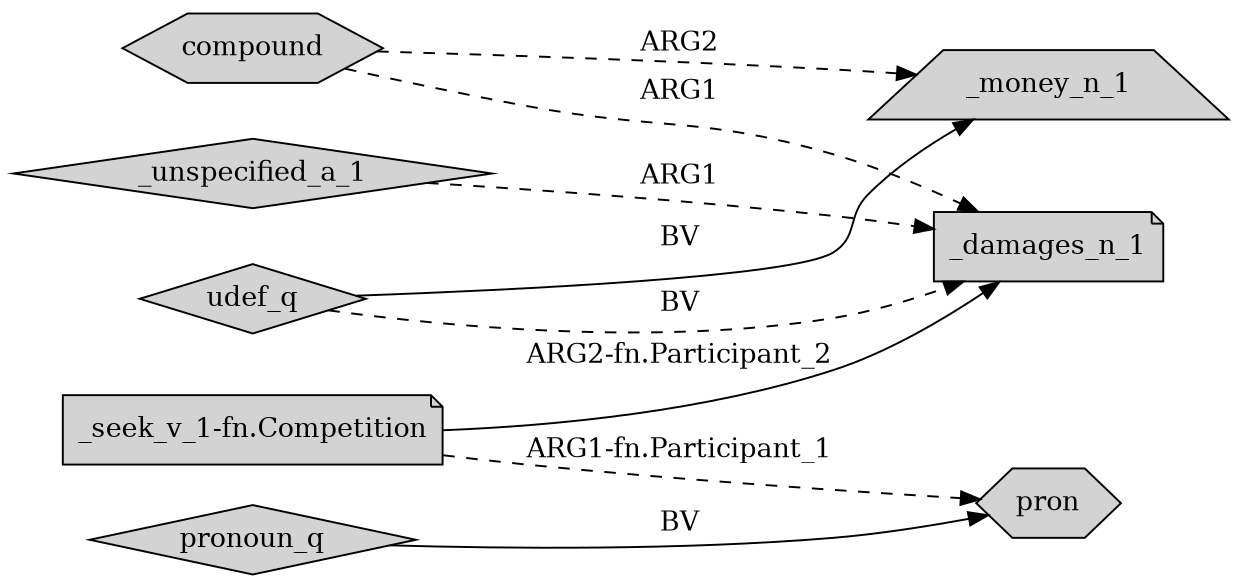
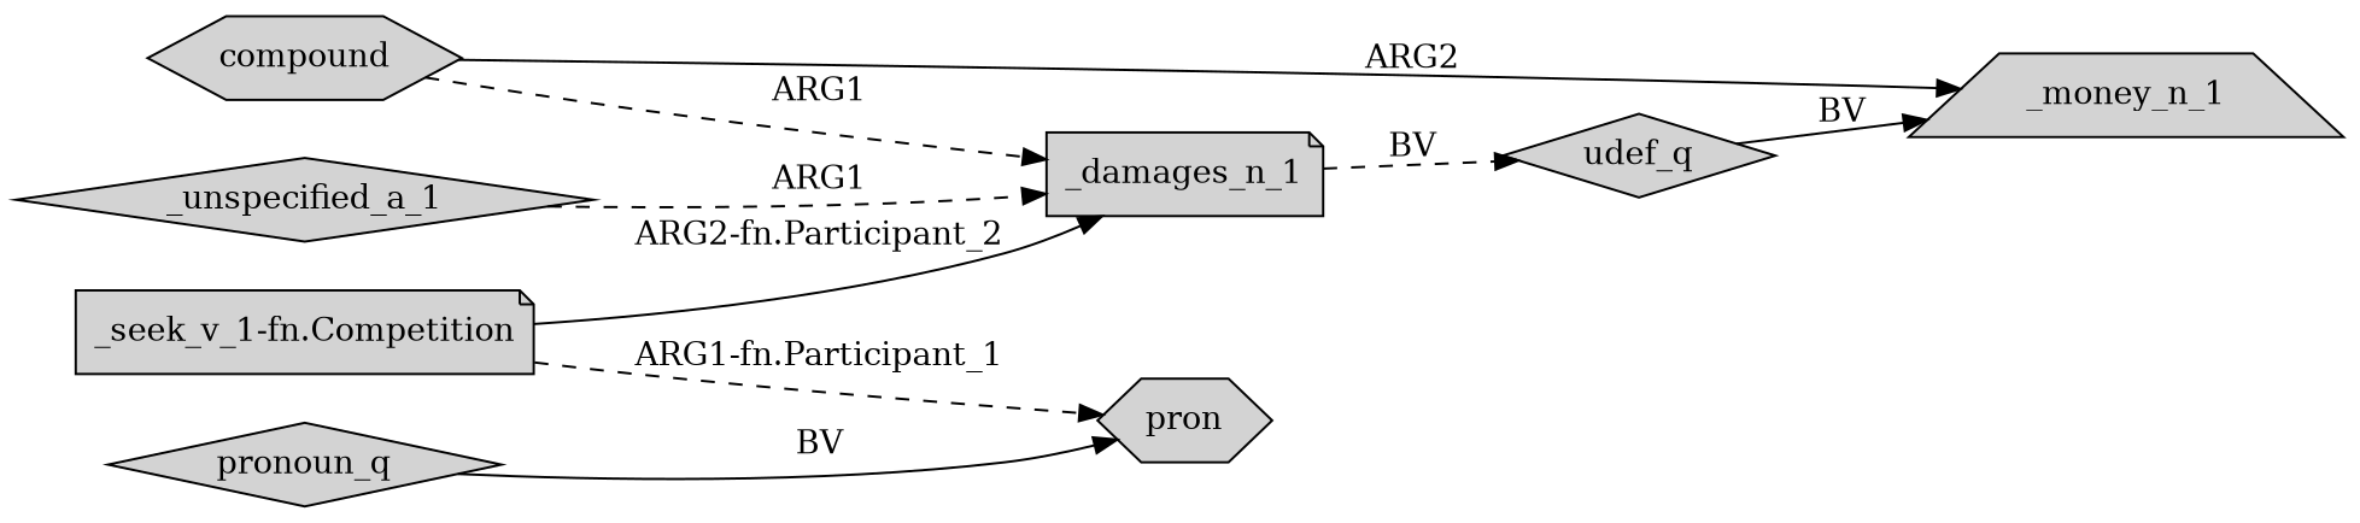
  digraph {
    rankdir=LR
    node [shape=diamond style=filled]
    edge [style=dashed]
    udef_q
    _money_n_1 [shape=trapezium]
    _damages_n_1 [shape=note]
    "_seek_v_1-fn.Competition" [shape=note]
    pron [shape=hexagon]
    _unspecified_a_1
    compound [shape=hexagon]
    pronoun_q
    udef_q -> _money_n_1 [label=BV style=solid]
-   udef_q -> _damages_n_1 [label=BV]
+   _damages_n_1 -> udef_q [label=BV]
    "_seek_v_1-fn.Competition" -> _damages_n_1 [label="ARG2-fn.Participant_2" style=solid]
    "_seek_v_1-fn.Competition" -> pron [label="ARG1-fn.Participant_1"]
    _unspecified_a_1 -> _damages_n_1 [label=ARG1]
-   compound -> _money_n_1 [label=ARG2]
+   compound -> _money_n_1 [label=ARG2 style=solid]
    compound -> _damages_n_1 [label=ARG1]
    pronoun_q -> pron [label=BV style=solid]
  }
